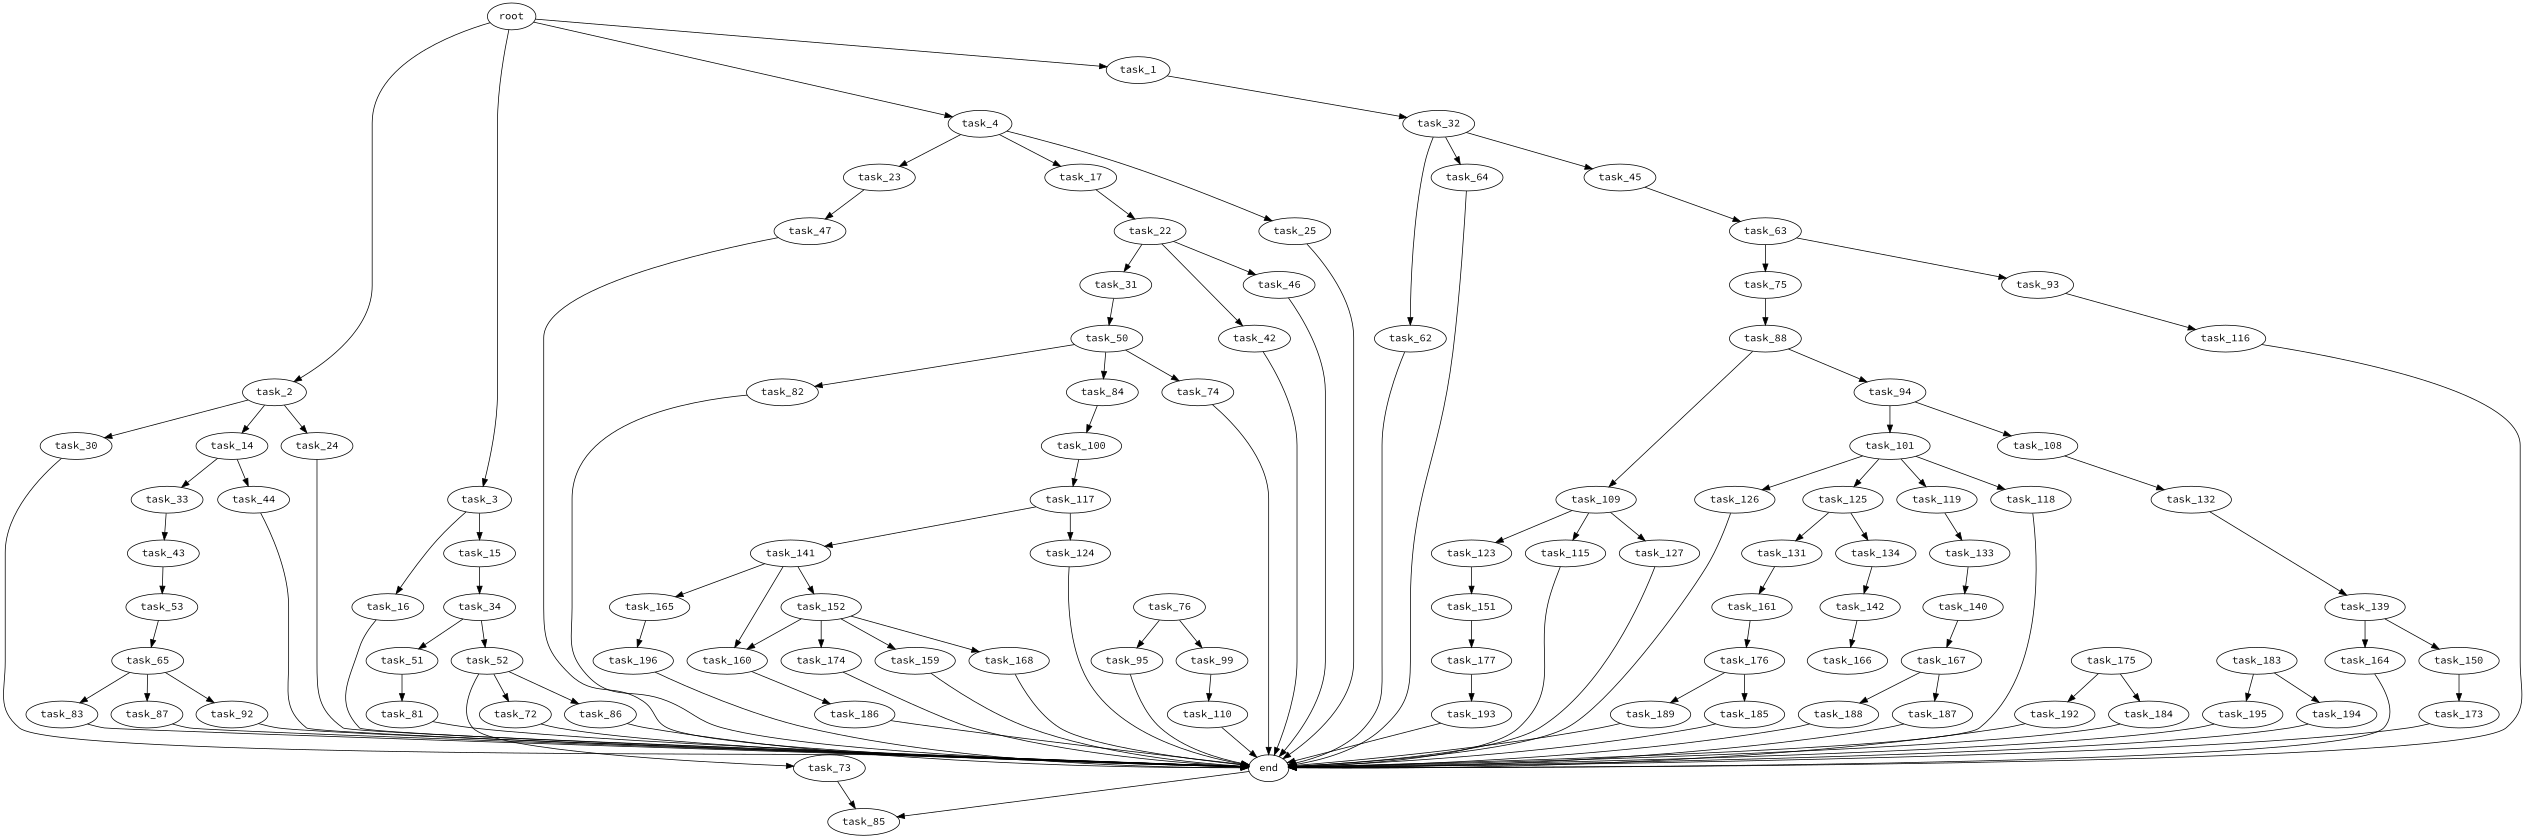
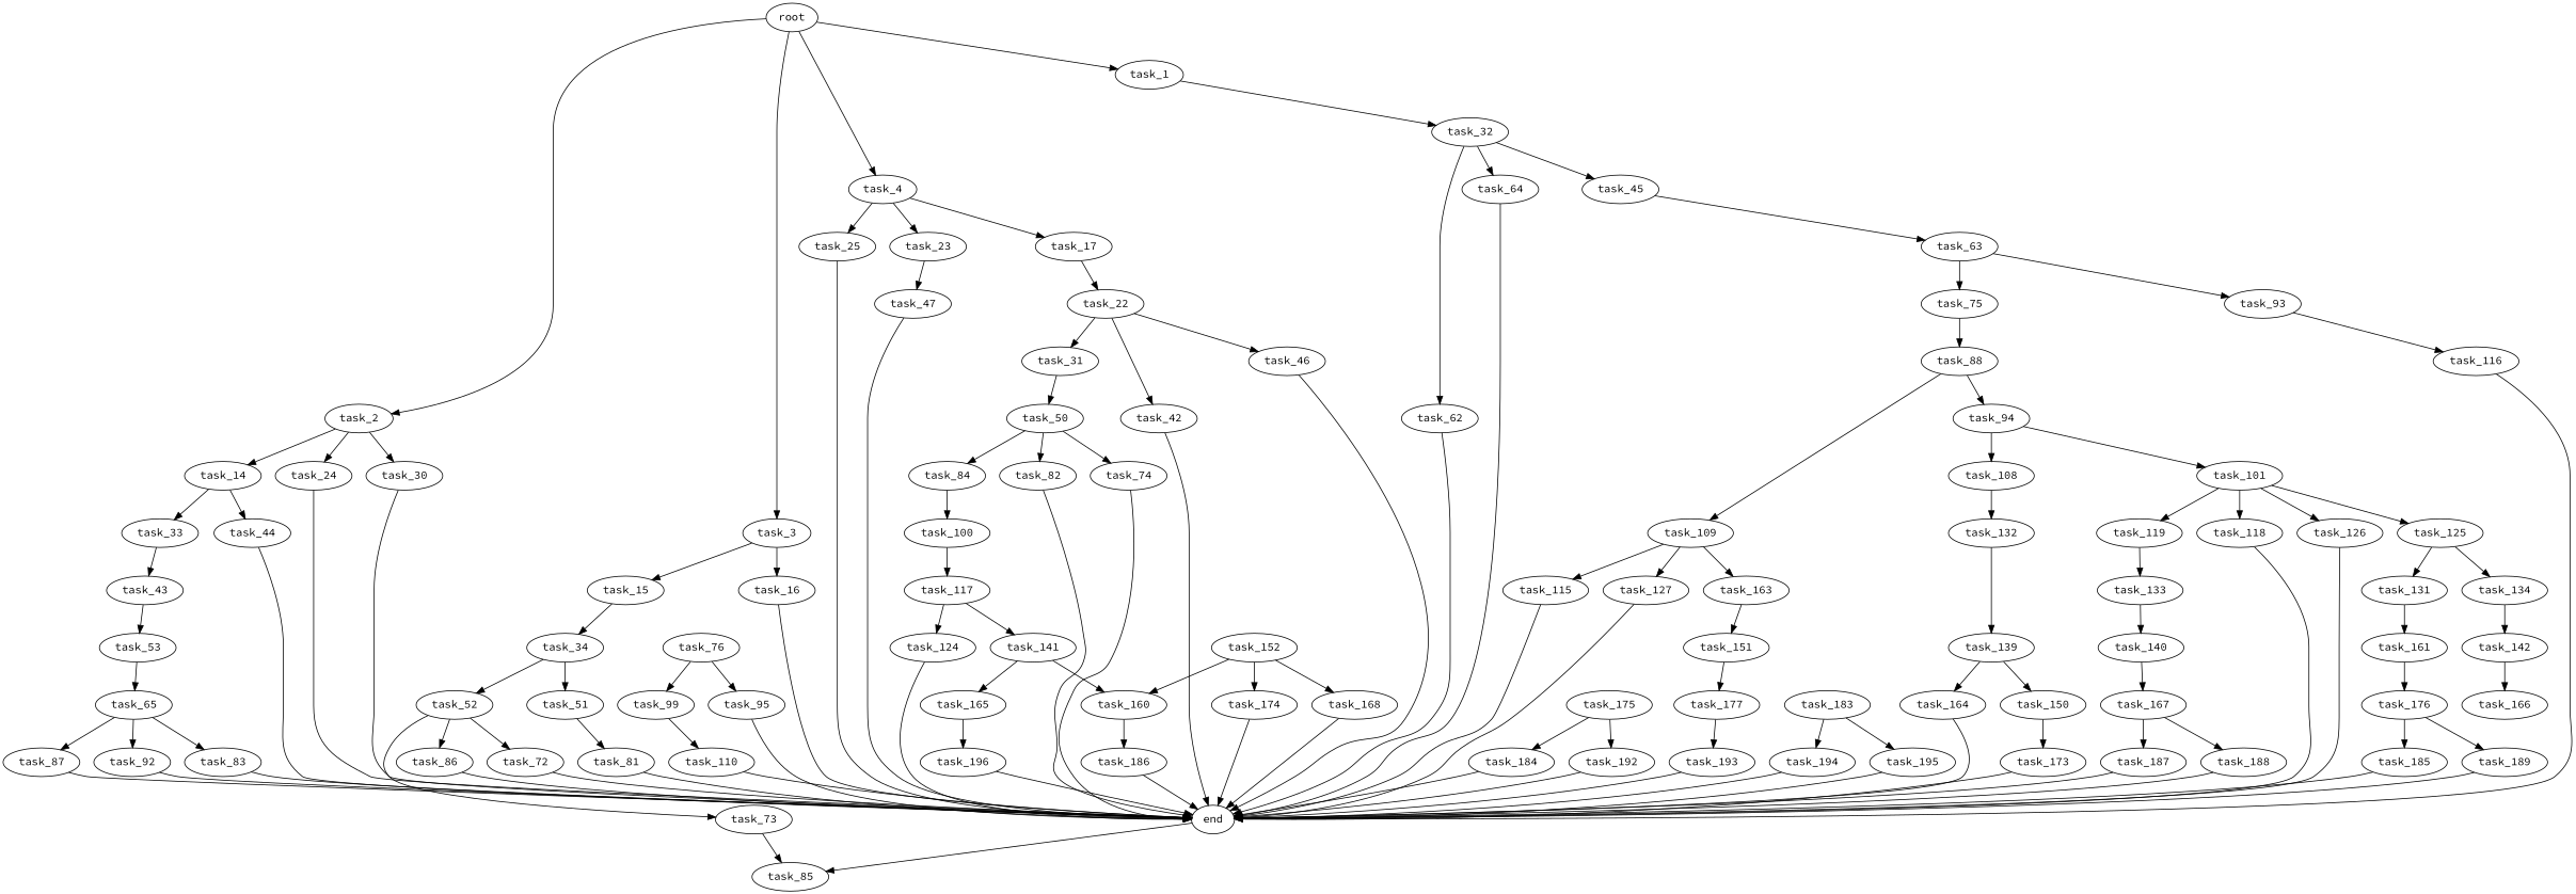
  digraph {
    fontname="Source Code Pro"
    node [fontname="Source Code Pro"]
    edge [fontname="Source Code Pro"]
    root
    task_1
    task_2
    task_3
    task_4
    task_32
    task_14
    task_24
    task_30
    task_15
    task_16
    task_17
    task_23
    task_25
    task_45
    task_62
    task_64
    task_33
    task_44
    end
    task_34
    task_22
    task_47
    task_63
    task_43
    task_85
    task_51
    task_52
    task_31
    task_42
    task_46
    task_53
    task_81
    task_72
    task_73
    task_86
    task_50
    task_74
    task_82
    task_84
    task_100
    task_75
    task_93
    task_65
    task_83
    task_87
    task_92
    task_88
    task_76
    task_95
    task_99
    task_116
    task_117
    task_94
    task_109
    task_110
    task_101
    task_108
    task_115
-   task_123
+   task_123 [label=task_163]
    task_127
    task_124
    task_141
    task_118
    task_119
    task_125
    task_126
    task_132
    task_151
    task_133
    task_131
    task_134
    task_139
    task_152
    task_160
    task_165
    task_140
    task_161
    task_142
    task_150
    task_164
    task_177
-   task_159
    task_168
    task_174
    task_186
    task_196
    task_167
    task_193
    task_176
    task_166
    task_185
    task_189
    task_173
    task_187
    task_188
    task_175
    task_184
    task_192
    task_183
    task_194
    task_195
    root -> task_1
    root -> task_2
    root -> task_3
    root -> task_4
    task_1 -> task_32
    task_2 -> task_14
    task_2 -> task_24
    task_2 -> task_30
    task_3 -> task_15
    task_3 -> task_16
    task_4 -> task_17
    task_4 -> task_23
    task_4 -> task_25
    task_32 -> task_45
    task_32 -> task_62
    task_32 -> task_64
    task_14 -> task_33
    task_14 -> task_44
    task_24 -> end
    task_30 -> end
    task_15 -> task_34
    task_16 -> end
    task_17 -> task_22
    task_23 -> task_47
    task_25 -> end
    task_45 -> task_63
    task_62 -> end
    task_64 -> end
    task_33 -> task_43
    task_44 -> end
    end -> task_85
    task_34 -> task_51
    task_34 -> task_52
    task_22 -> task_31
    task_22 -> task_42
    task_22 -> task_46
    task_47 -> end
    task_63 -> task_75
    task_63 -> task_93
    task_43 -> task_53
    task_51 -> task_81
    task_52 -> task_72
    task_52 -> task_73
    task_52 -> task_86
    task_31 -> task_50
    task_42 -> end
    task_46 -> end
    task_53 -> task_65
    task_81 -> end
    task_72 -> end
    task_73 -> task_85
    task_86 -> end
    task_50 -> task_74
    task_50 -> task_82
    task_50 -> task_84
    task_74 -> end
    task_82 -> end
    task_84 -> task_100
    task_100 -> task_117
    task_75 -> task_88
    task_93 -> task_116
    task_65 -> task_83
    task_65 -> task_87
    task_65 -> task_92
    task_83 -> end
    task_87 -> end
    task_92 -> end
    task_88 -> task_94
    task_88 -> task_109
    task_76 -> task_95
    task_76 -> task_99
    task_95 -> end
    task_99 -> task_110
    task_116 -> end
    task_117 -> task_124
    task_117 -> task_141
    task_94 -> task_101
    task_94 -> task_108
    task_109 -> task_115
    task_109 -> task_123
    task_109 -> task_127
    task_110 -> end
    task_101 -> task_118
    task_101 -> task_119
    task_101 -> task_125
    task_101 -> task_126
    task_108 -> task_132
    task_115 -> end
    task_123 -> task_151
    task_127 -> end
    task_124 -> end
-   task_141 -> task_152
    task_141 -> task_160
    task_141 -> task_165
    task_118 -> end
    task_119 -> task_133
    task_125 -> task_131
    task_125 -> task_134
    task_126 -> end
    task_132 -> task_139
    task_151 -> task_177
    task_133 -> task_140
    task_131 -> task_161
    task_134 -> task_142
    task_139 -> task_150
    task_139 -> task_164
    task_152 -> task_160
-   task_152 -> task_159
    task_152 -> task_168
    task_152 -> task_174
    task_160 -> task_186
    task_165 -> task_196
    task_140 -> task_167
    task_161 -> task_176
    task_142 -> task_166
    task_150 -> task_173
    task_164 -> end
    task_177 -> task_193
-   task_159 -> end
    task_168 -> end
    task_174 -> end
    task_186 -> end
    task_196 -> end
    task_167 -> task_187
    task_167 -> task_188
    task_193 -> end
    task_176 -> task_185
    task_176 -> task_189
    task_185 -> end
    task_189 -> end
    task_173 -> end
    task_187 -> end
    task_188 -> end
    task_175 -> task_184
    task_175 -> task_192
    task_184 -> end
    task_192 -> end
    task_183 -> task_194
    task_183 -> task_195
    task_194 -> end
    task_195 -> end
  }
